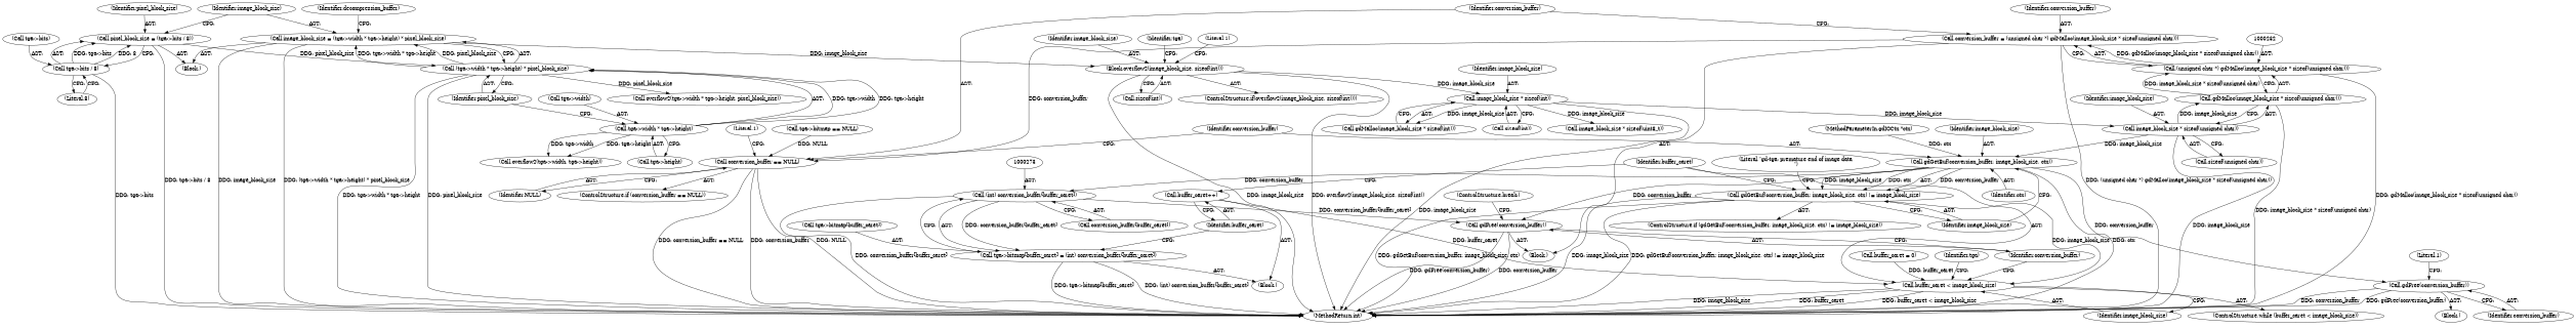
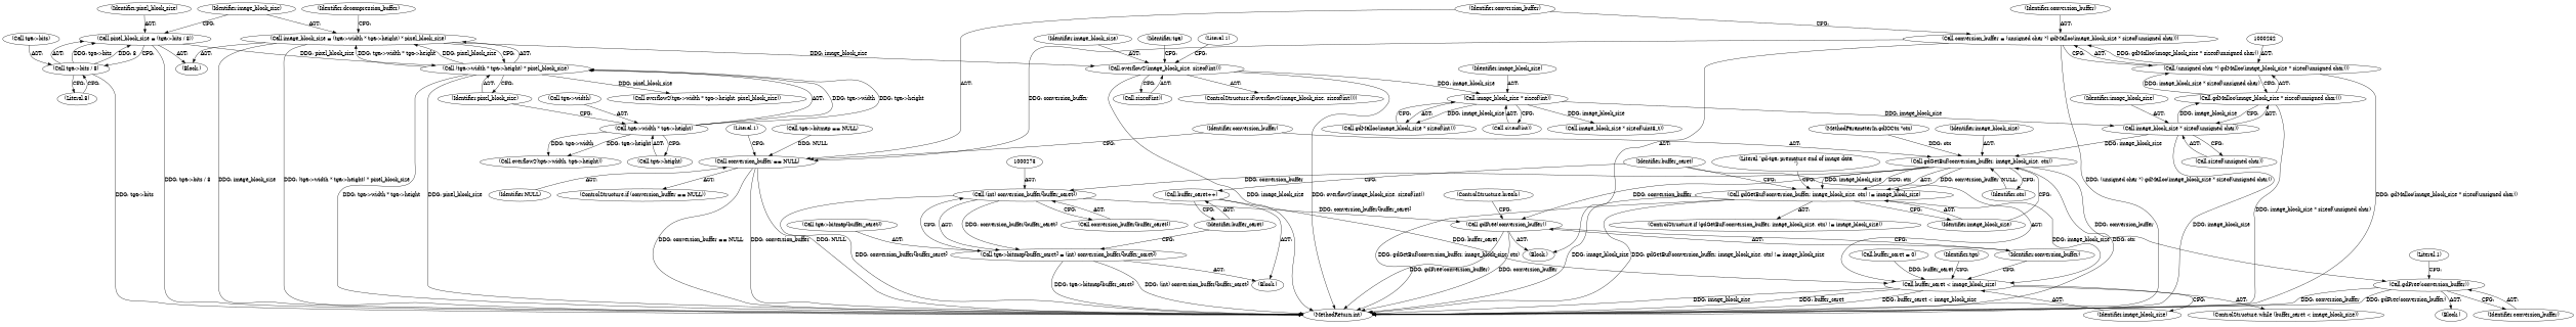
  digraph {
    fontname="DejaVu Serif"
    node [fontname="DejaVu Serif"]
    edge [fontname="DejaVu Serif"]
    n1 [label="(Call,conversion_buffer = (unsigned char *) gdMalloc(image_block_size * sizeof(unsigned char)))"]
    n2 [label="(Call,(unsigned char *) gdMalloc(image_block_size * sizeof(unsigned char)))"]
    n3 [label="(Call,conversion_buffer == NULL)"]
    n4 [label="(MethodReturn,int)"]
    n5 [label="(Block,)"]
    n6 [label="(Call,gdMalloc(image_block_size * sizeof(unsigned char)))"]
    n7 [label="(Identifier,NULL)"]
    n8 [label="(ControlStructure,if (conversion_buffer == NULL))"]
    n9 [label="(Call,image_block_size * sizeof(unsigned char))"]
    n10 [label="(Call,gdGetBuf(conversion_buffer, image_block_size, ctx))"]
    n11 [label="(Call,sizeof(unsigned char))"]
    n12 [label="(Call,gdGetBuf(conversion_buffer, image_block_size, ctx) != image_block_size)"]
    n13 [label="(Call,gdFree(conversion_buffer))"]
    n14 [label="(Call,(int) conversion_buffer[buffer_caret])"]
    n15 [label="(Call,gdFree(conversion_buffer))"]
    n16 [label="(Identifier,ctx)"]
    n17 [label="(Call,image_block_size * sizeof(int))"]
    n18 [label="(Call,gdMalloc(image_block_size * sizeof(int)))"]
    n19 [label="(Call,sizeof(int))"]
    n20 [label="(Call,image_block_size * sizeof(uint8_t))"]
-   n21 [label="(Block,overflow2(image_block_size, sizeof(int)))"]
+   n21 [label="(Call,overflow2(image_block_size, sizeof(int)))"]
    n22 [label="(ControlStructure,if(overflow2(image_block_size, sizeof(int))))"]
    n23 [label="(Call,sizeof(int))"]
    n24 [label="(Call,image_block_size = (tga->width * tga->height) * pixel_block_size)"]
    n25 [label="(Call,(tga->width * tga->height) * pixel_block_size)"]
    n26 [label="(Block,)"]
    n27 [label="(Identifier,pixel_block_size)"]
    n28 [label="(Call,overflow2(tga->width * tga->height, pixel_block_size))"]
    n29 [label="(Call,tga->width * tga->height)"]
    n30 [label="(Call,tga->height)"]
    n31 [label="(Call,overflow2(tga->width, tga->height))"]
    n32 [label="(Call,pixel_block_size = (tga->bits / 8))"]
    n33 [label="(Call,tga->bits / 8)"]
    n34 [label="(Literal,8)"]
    n35 [label="(Call,buffer_caret < image_block_size)"]
    n36 [label="(Identifier,image_block_size)"]
    n37 [label="(ControlStructure,if (gdGetBuf(conversion_buffer, image_block_size, ctx) != image_block_size))"]
    n38 [label="(Block,)"]
    n39 [label="(Identifier,conversion_buffer)"]
    n40 [label="(Call,tga->bitmap[buffer_caret] = (int) conversion_buffer[buffer_caret])"]
    n41 [label="(Call,conversion_buffer[buffer_caret])"]
    n42 [label="(Identifier,conversion_buffer)"]
    n43 [label="(ControlStructure,while (buffer_caret < image_block_size))"]
    n44 [label="(Identifier,image_block_size)"]
    n45 [label="(Call,buffer_caret++)"]
    n46 [label="(Block,)"]
    n47 [label="(Identifier,buffer_caret)"]
    n48 [label="(Call,tga->width)"]
    n49 [label="(Identifier,pixel_block_size)"]
    n50 [label="(Identifier,conversion_buffer)"]
    n51 [label="(Identifier,image_block_size)"]
    n52 [label="(Literal,1)"]
    n53 [label="(ControlStructure,break;)"]
    n54 [label="(Literal,\"gd-tga: premature end of image data\n\")"]
    n55 [label="(Identifier,decompression_buffer)"]
    n56 [label="(Call,tga->bits)"]
    n57 [label="(MethodParameterIn,gdIOCtx *ctx)"]
    n58 [label="(Literal,1)"]
    n59 [label="(Identifier,image_block_size)"]
    n60 [label="(Call,tga->bitmap == NULL)"]
    n61 [label="(Call,buffer_caret = 0)"]
    n62 [label="(Identifier,buffer_caret)"]
    n63 [label="(Identifier,image_block_size)"]
    n64 [label="(Literal,1)"]
    n65 [label="(Identifier,tga)"]
    n66 [label="(Identifier,image_block_size)"]
    n67 [label="(Identifier,conversion_buffer)"]
    n68 [label="(Call,tga->bitmap[buffer_caret])"]
    n69 [label="(Identifier,image_block_size)"]
    n70 [label="(Identifier,conversion_buffer)"]
    n71 [label="(Identifier,tga)"]
    1000232
    1000273
    n1 -> n2 [label="CFG: "]
    n1 -> n3 [label="DDG: conversion_buffer"]
    n1 -> n4 [label="DDG: (unsigned char *) gdMalloc(image_block_size * sizeof(unsigned char))"]
    n1 -> n5 [label="AST: "]
    n2 -> n1 [label="AST: "]
    n2 -> n1 [label="DDG: gdMalloc(image_block_size * sizeof(unsigned char))"]
    n2 -> n4 [label="DDG: gdMalloc(image_block_size * sizeof(unsigned char))"]
    n2 -> n6 [label="CFG: "]
    n3 -> n4 [label="DDG: conversion_buffer == NULL"]
    n3 -> n4 [label="DDG: conversion_buffer"]
    n3 -> n4 [label="DDG: NULL"]
-   n3 -> n7 [label="CFG: "]
    n3 -> n8 [label="AST: "]
    n6 -> n2 [label="AST: "]
    n6 -> n2 [label="DDG: image_block_size * sizeof(unsigned char)"]
    n6 -> n4 [label="DDG: image_block_size * sizeof(unsigned char)"]
    n6 -> n9 [label="CFG: "]
    n7 -> n3 [label="AST: "]
    n9 -> n4 [label="DDG: image_block_size"]
    n9 -> n6 [label="AST: "]
    n9 -> n6 [label="DDG: image_block_size"]
    n9 -> n10 [label="DDG: image_block_size"]
    n9 -> n11 [label="CFG: "]
    n10 -> n4 [label="DDG: ctx"]
    n10 -> n12 [label="AST: "]
    n10 -> n12 [label="DDG: conversion_buffer"]
    n10 -> n12 [label="DDG: image_block_size"]
    n10 -> n12 [label="DDG: ctx"]
    n10 -> n13 [label="DDG: conversion_buffer"]
    n10 -> n14 [label="DDG: conversion_buffer"]
    n10 -> n15 [label="DDG: conversion_buffer"]
+   n10 -> n16 [label="CFG: "]
    n11 -> n9 [label="AST: "]
    n12 -> n4 [label="DDG: gdGetBuf(conversion_buffer, image_block_size, ctx)"]
    n12 -> n4 [label="DDG: image_block_size"]
    n12 -> n4 [label="DDG: gdGetBuf(conversion_buffer, image_block_size, ctx) != image_block_size"]
    n12 -> n35 [label="DDG: image_block_size"]
    n12 -> n36 [label="CFG: "]
    n12 -> n37 [label="AST: "]
    n13 -> n4 [label="DDG: conversion_buffer"]
    n13 -> n4 [label="DDG: gdFree(conversion_buffer)"]
    n13 -> n38 [label="AST: "]
    n13 -> n39 [label="CFG: "]
    n14 -> n4 [label="DDG: conversion_buffer[buffer_caret]"]
    n14 -> n15 [label="DDG: conversion_buffer[buffer_caret]"]
    n14 -> n40 [label="AST: "]
    n14 -> n40 [label="DDG: conversion_buffer[buffer_caret]"]
    n14 -> n41 [label="CFG: "]
    n15 -> n4 [label="DDG: conversion_buffer"]
    n15 -> n4 [label="DDG: gdFree(conversion_buffer)"]
    n15 -> n5 [label="AST: "]
    n15 -> n42 [label="CFG: "]
-   n16 -> n10 [label="AST: "]
-   n17 -> n4 [label="DDG: image_block_size"]
+   n16 -> n10 [label="NULL: "]
    n17 -> n9 [label="DDG: image_block_size"]
    n17 -> n18 [label="AST: "]
    n17 -> n18 [label="DDG: image_block_size"]
    n17 -> n19 [label="CFG: "]
    n17 -> n20 [label="DDG: image_block_size"]
    n18 -> n17 [label="CFG: "]
    n19 -> n17 [label="AST: "]
    n21 -> n4 [label="DDG: image_block_size"]
    n21 -> n4 [label="DDG: overflow2(image_block_size, sizeof(int))"]
    n21 -> n17 [label="DDG: image_block_size"]
    n21 -> n22 [label="AST: "]
    n21 -> n23 [label="CFG: "]
    n23 -> n21 [label="AST: "]
    n24 -> n4 [label="DDG: image_block_size"]
    n24 -> n4 [label="DDG: (tga->width * tga->height) * pixel_block_size"]
    n24 -> n21 [label="DDG: image_block_size"]
    n24 -> n25 [label="CFG: "]
    n24 -> n26 [label="AST: "]
    n25 -> n4 [label="DDG: pixel_block_size"]
    n25 -> n4 [label="DDG: tga->width * tga->height"]
    n25 -> n24 [label="AST: "]
    n25 -> n24 [label="DDG: tga->width * tga->height"]
    n25 -> n24 [label="DDG: pixel_block_size"]
    n25 -> n27 [label="CFG: "]
    n25 -> n28 [label="DDG: pixel_block_size"]
    n27 -> n25 [label="AST: "]
    n27 -> n29 [label="CFG: "]
    n29 -> n25 [label="AST: "]
    n29 -> n25 [label="DDG: tga->width"]
    n29 -> n25 [label="DDG: tga->height"]
    n29 -> n30 [label="CFG: "]
    n29 -> n31 [label="DDG: tga->width"]
    n29 -> n31 [label="DDG: tga->height"]
    n30 -> n29 [label="AST: "]
    n32 -> n4 [label="DDG: tga->bits / 8"]
    n32 -> n25 [label="DDG: pixel_block_size"]
    n32 -> n26 [label="AST: "]
    n32 -> n33 [label="CFG: "]
    n33 -> n4 [label="DDG: tga->bits"]
    n33 -> n32 [label="AST: "]
    n33 -> n32 [label="DDG: tga->bits"]
    n33 -> n32 [label="DDG: 8"]
    n33 -> n34 [label="CFG: "]
    n34 -> n33 [label="CFG: "]
    n35 -> n4 [label="DDG: image_block_size"]
    n35 -> n4 [label="DDG: buffer_caret"]
    n35 -> n4 [label="DDG: buffer_caret < image_block_size"]
    n35 -> n43 [label="AST: "]
    n35 -> n44 [label="CFG: "]
    n36 -> n10 [label="CFG: "]
    n36 -> n12 [label="AST: "]
    n39 -> n13 [label="AST: "]
    n40 -> n4 [label="DDG: tga->bitmap[buffer_caret]"]
    n40 -> n4 [label="DDG: (int) conversion_buffer[buffer_caret]"]
    n40 -> n14 [label="CFG: "]
    n40 -> n46 [label="AST: "]
    n41 -> n14 [label="AST: "]
    n42 -> n15 [label="AST: "]
    n42 -> n35 [label="CFG: "]
    n44 -> n35 [label="AST: "]
    n45 -> n35 [label="DDG: buffer_caret"]
    n45 -> n46 [label="AST: "]
    n45 -> n47 [label="CFG: "]
    n47 -> n40 [label="CFG: "]
    n47 -> n45 [label="AST: "]
    n48 -> n29 [label="AST: "]
    n49 -> n32 [label="AST: "]
    n50 -> n1 [label="AST: "]
    n51 -> n17 [label="AST: "]
    n52 -> n21 [label="CFG: "]
    n53 -> n15 [label="CFG: "]
    n54 -> n12 [label="CFG: "]
    n55 -> n24 [label="CFG: "]
    n56 -> n33 [label="AST: "]
    n57 -> n10 [label="DDG: ctx"]
    n58 -> n3 [label="CFG: "]
    n59 -> n9 [label="AST: "]
    n60 -> n3 [label="DDG: NULL"]
    n61 -> n35 [label="DDG: buffer_caret"]
    n62 -> n12 [label="CFG: "]
    n62 -> n35 [label="AST: "]
    n62 -> n45 [label="CFG: "]
    n63 -> n24 [label="AST: "]
    n63 -> n32 [label="CFG: "]
    n64 -> n13 [label="CFG: "]
    n65 -> n35 [label="CFG: "]
    n66 -> n21 [label="AST: "]
    n67 -> n3 [label="CFG: "]
    n67 -> n10 [label="AST: "]
    n68 -> n40 [label="AST: "]
    n69 -> n10 [label="AST: "]
    n70 -> n1 [label="CFG: "]
    n70 -> n3 [label="AST: "]
    n71 -> n21 [label="CFG: "]
    1000232 -> n2 [label="AST: "]
    1000273 -> n14 [label="AST: "]
  }
